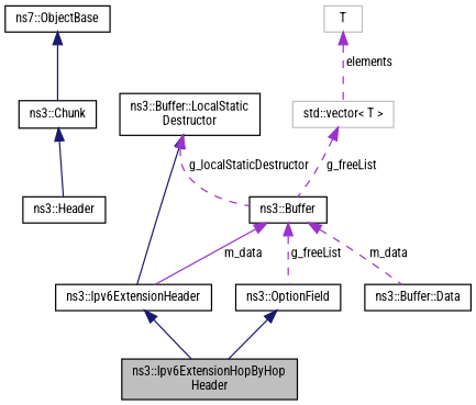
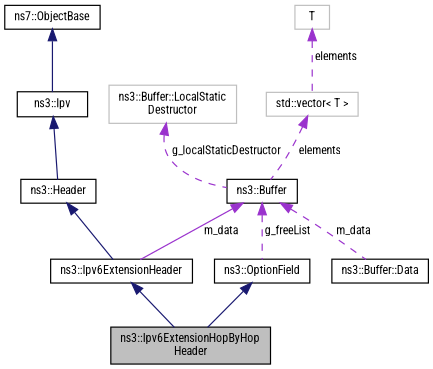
  digraph {
    fontname="Roboto Condensed"
    node [color=black fillcolor=white fontname="Roboto Condensed" fontsize=10 shape=record style=filled]
    edge [color=darkorchid3 dir=back fontname="Roboto Condensed" fontsize=10 labelfontname=Helvetica labelfontsize=10 style=solid]
    n1 [fillcolor=grey75 fontcolor=black height=0.2 label="ns3::Ipv6ExtensionHopByHop\lHeader" width=0.4]
    n2 [height=0.2 label="ns3::Ipv6ExtensionHeader" width=0.4]
    n3 [height=0.2 label="ns3::Header" width=0.4]
-   n4 [height=0.2 label="ns3::Chunk" width=0.4]
+   n4 [height=0.2 label="ns3::Ipv" width=0.4]
    n5 [height=0.2 label="ns7::ObjectBase" width=0.4]
    n6 [height=0.2 label="ns3::Buffer" width=0.4]
    n7 [height=0.2 label="ns3::OptionField" width=0.4]
    n8 [height=0.2 label="ns3::Buffer::Data" width=0.4]
-   n9 [height=0.2 label="ns3::Buffer::LocalStatic\lDestructor" width=0.4]
+   n9 [color=grey75 height=0.2 label="ns3::Buffer::LocalStatic\lDestructor" width=0.4]
    n10 [color=grey75 height=0.2 label="std::vector\< T \>" width=0.4]
    n11 [color=grey75 height=0.2 label=T width=0.4]
    n2 -> n1 [color=midnightblue]
-   n9 -> n2 [color=midnightblue]
+   n3 -> n2 [color=midnightblue]
    n4 -> n3 [color=midnightblue]
    n5 -> n4 [color=midnightblue]
    n6 -> n2 [label=" m_data"]
    n6 -> n7 [label=" g_freeList" style=dashed]
    n6 -> n8 [label=" m_data" style=dashed]
    n7 -> n1 [color=midnightblue]
    n9 -> n6 [label=" g_localStaticDestructor" style=dashed]
-   n10 -> n6 [label=" g_freeList" style=dashed]
+   n10 -> n6 [label=" elements" style=dashed]
    n11 -> n10 [label=" elements" style=dashed]
  }
